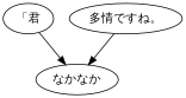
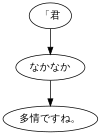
  digraph {
    n1 [label="「君"]
    n2 [label="なかなか"]
    n3 [label="多情ですね。"]
    n1 -> n2
-   n3 -> n2
+   n2 -> n3
  }
